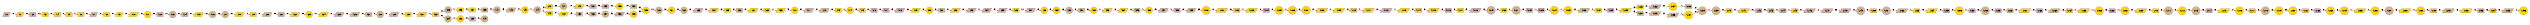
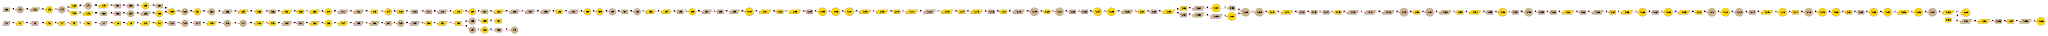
  strict digraph {
    rankdir=LR
    node [color=blue fillcolor=gold shape=note style=filled]
    edge [color=brown]
    S0 [fillcolor=tan shape=parallelogram]
    S1 [shape=parallelogram]
    S2 [fillcolor=tan]
    S3 [color=darkgreen]
    S4
    S5
    S6
    S7 [fillcolor=tan shape=parallelogram]
    S8 [color=darkgreen]
    S9 [color=darkgreen shape=parallelogram]
    S10 [color=darkgreen shape=parallelogram]
    S11 [color=darkgreen shape=circle]
    S12 [fillcolor=tan]
    S13 [fillcolor=tan shape=circle]
    S14 [fillcolor=tan]
    S15 [color=darkgreen shape=parallelogram]
    S16 [color=darkgreen fillcolor=tan shape=circle]
    S17 [color=darkgreen fillcolor=tan shape=circle]
    S18 [color=darkgreen shape=parallelogram]
    S19 [color=darkgreen]
    S20 [color=darkgreen fillcolor=tan shape=parallelogram]
    S21 [fillcolor=tan]
    S22 [shape=parallelogram]
    S23 [color=darkgreen shape=circle]
    S24 [color=darkgreen shape=parallelogram]
    S25 [fillcolor=tan shape=parallelogram]
    S26 [color=darkgreen fillcolor=tan shape=parallelogram]
    S27 [color=darkgreen fillcolor=tan]
    S28 [color=darkgreen fillcolor=tan shape=circle]
    S29 [fillcolor=tan shape=parallelogram]
    S30 [color=darkgreen]
    S31 [shape=parallelogram]
    S32
    S33 [fillcolor=tan shape=circle]
    S34 [color=darkgreen fillcolor=tan shape=circle]
    S35 [color=darkgreen]
    S36 [shape=circle]
    S37 [color=darkgreen]
    S38 [fillcolor=tan]
    S39 [color=darkgreen fillcolor=tan]
    S40 [color=darkgreen fillcolor=tan shape=circle]
    S41 [fillcolor=tan shape=circle]
    S42 [color=darkgreen fillcolor=tan shape=parallelogram]
    S43 [color=darkgreen shape=circle]
    S44 [fillcolor=tan shape=circle]
    S45 [color=darkgreen]
    S46 [color=darkgreen]
    S47 [color=darkgreen fillcolor=tan shape=circle]
    S48 [color=darkgreen shape=parallelogram]
    S49 [shape=parallelogram]
    S50 [color=darkgreen fillcolor=tan]
    S51 [fillcolor=tan]
    S52 [fillcolor=tan]
    S53 [fillcolor=tan]
    S54 [color=darkgreen fillcolor=tan shape=circle]
    S55 [color=darkgreen shape=circle]
    S56 [fillcolor=tan shape=parallelogram]
    S57 [color=darkgreen fillcolor=tan]
    S58 [shape=circle]
    S59 [shape=circle]
    S60 [color=darkgreen fillcolor=tan shape=circle]
    S61 [shape=circle]
    S62 [color=darkgreen fillcolor=tan shape=circle]
    S63 [fillcolor=tan shape=parallelogram]
    S64 [shape=parallelogram]
    S65 [color=darkgreen]
    S66 [color=darkgreen fillcolor=tan]
    S67 [color=darkgreen shape=parallelogram]
    S68 [color=darkgreen]
    S69 [color=darkgreen shape=parallelogram]
    S70 [color=darkgreen shape=circle]
    S71 [fillcolor=tan shape=parallelogram]
    S72 [color=darkgreen fillcolor=tan shape=parallelogram]
    S73 [color=darkgreen]
    S74 [shape=circle]
    S75
    S76 [fillcolor=tan]
    S77 [fillcolor=tan]
    S78 [fillcolor=tan shape=parallelogram]
    S79 [color=darkgreen shape=parallelogram]
    S80 [shape=circle]
    S81 [color=darkgreen fillcolor=tan]
    S82 [shape=parallelogram]
    S83 [fillcolor=tan shape=parallelogram]
    S84 [fillcolor=tan shape=parallelogram]
    S85 [fillcolor=tan shape=parallelogram]
    S86 [color=darkgreen]
    S87 [fillcolor=tan shape=parallelogram]
    S88 [shape=circle]
    S89 [shape=circle]
    S90 [fillcolor=tan shape=circle]
    S91 [color=darkgreen fillcolor=tan]
-   S92 [shape=circle]
+   S92 [fillcolor=tan shape=circle]
    S93 [shape=parallelogram]
    S94 [color=darkgreen shape=parallelogram]
    S95 [color=darkgreen fillcolor=tan]
    S96 [color=darkgreen shape=circle]
    S97 [fillcolor=tan shape=parallelogram]
    S98 [fillcolor=tan]
    S99 [color=darkgreen fillcolor=tan shape=parallelogram]
    S100 [shape=circle]
    S101 [shape=parallelogram]
    S102
    S103 [color=darkgreen shape=parallelogram]
    S104 [fillcolor=tan]
    S105 [color=darkgreen shape=circle]
    S106 [shape=circle]
    S107 [shape=circle]
    S108 [shape=parallelogram]
    S109 [color=darkgreen shape=parallelogram]
    S110
    S111 [shape=parallelogram]
    S112 [fillcolor=tan shape=parallelogram]
    S113 [color=darkgreen shape=parallelogram]
    S114
    S115 [shape=parallelogram]
    S116 [fillcolor=tan]
    S117 [color=darkgreen]
    S118 [fillcolor=tan shape=parallelogram]
    S119 [fillcolor=tan shape=circle]
    S120 [color=darkgreen]
    S121 [color=darkgreen fillcolor=tan shape=circle]
    S122 [fillcolor=tan]
    S123 [fillcolor=tan]
    S124 [shape=circle]
    S125 [color=darkgreen shape=circle]
    S126 [color=darkgreen fillcolor=tan shape=parallelogram]
    S127 [color=darkgreen]
    S128 [fillcolor=tan]
    S129 [color=darkgreen shape=parallelogram]
    S130 [color=darkgreen]
    S131 [fillcolor=tan]
    S132 [fillcolor=tan shape=parallelogram]
    S133 [color=darkgreen fillcolor=tan shape=parallelogram]
    S134 [color=darkgreen shape=circle]
    S135 [fillcolor=tan shape=parallelogram]
    S136 [color=darkgreen fillcolor=tan]
    S137 [color=darkgreen shape=circle]
    S138 [color=darkgreen fillcolor=tan shape=circle]
    S139 [color=darkgreen fillcolor=tan shape=circle]
    S140 [color=darkgreen]
    S141 [shape=parallelogram]
    S142 [fillcolor=tan]
    S143 [color=darkgreen fillcolor=tan]
    S144 [fillcolor=tan]
    S145
    S146 [fillcolor=tan shape=parallelogram]
    S147 [fillcolor=tan shape=parallelogram]
    S148 [fillcolor=tan shape=parallelogram]
    S149 [fillcolor=tan shape=circle]
    S150
    S151 [fillcolor=tan shape=circle]
    S152 [color=darkgreen fillcolor=tan shape=parallelogram]
    S153 [color=darkgreen]
    S154 [color=darkgreen shape=parallelogram]
    S155 [fillcolor=tan]
    S156 [shape=circle]
    S157 [fillcolor=tan]
    S158 [color=darkgreen fillcolor=tan shape=circle]
    S159 [fillcolor=tan]
    S160 [color=darkgreen fillcolor=tan]
    S161 [shape=parallelogram]
    S162 [fillcolor=tan]
    S163 [color=darkgreen fillcolor=tan shape=parallelogram]
    S164
    S165 [shape=parallelogram]
    S166 [shape=circle]
    S167 [fillcolor=tan]
    S168 [shape=circle]
    S169 [shape=parallelogram]
    S170 [color=darkgreen]
    S171 [color=darkgreen fillcolor=tan shape=circle]
    S172 [color=darkgreen shape=circle]
    S173 [color=darkgreen fillcolor=tan shape=circle]
    S174 [fillcolor=tan]
    S175 [color=darkgreen shape=parallelogram]
    S176 [color=darkgreen shape=circle]
    S177
    S178 [color=darkgreen fillcolor=tan shape=circle]
    S179 [color=darkgreen shape=circle]
    S180 [shape=circle]
    S181
    S182 [fillcolor=tan]
    S183 [shape=circle]
    S184 [shape=circle]
    S185 [color=darkgreen shape=parallelogram]
    S186 [color=darkgreen shape=circle]
    S187 [fillcolor=tan shape=circle]
    S188 [color=darkgreen shape=parallelogram]
    S189 [shape=circle]
    S190
    S191 [color=darkgreen fillcolor=tan shape=parallelogram]
    S192 [color=darkgreen shape=parallelogram]
    S193 [color=darkgreen fillcolor=tan]
    S194
    S195 [color=darkgreen fillcolor=tan shape=parallelogram]
    S196 [color=darkgreen shape=circle]
    S0 -> S1 [color=red label=E]
    S1 -> S2 [color=red label=A]
    S2 -> S3 [color=red label=M]
    S3 -> S4 [color=red label=D]
    S4 -> S5 [label=I]
    S5 -> S6 [label=S]
    S6 -> S7 [color=red label=P]
    S7 -> S8 [color=red label=Q]
    S8 -> S9 [label=F]
    S9 -> S10 [label=L]
    S10 -> S11 [label=R]
    S11 -> S12 [label=E]
    S12 -> S13 [label=W]
    S13 -> S14 [color=red label=P]
    S14 -> S15 [label=L]
    S15 -> S16 [color=red label=K]
    S16 -> S17 [color=red label=G]
    S17 -> S18 [label=H]
    S18 -> S19 [color=red label=S]
    S19 -> S20 [label=Q]
    S20 -> S21 [color=red label=H]
    S21 -> S22 [label=A]
    S22 -> S23 [label=E]
    S23 -> S24 [color=red label=W]
    S24 -> S25 [color=red label=L]
    S25 -> S26 [color=red label=G]
    S26 -> S27 [label=A]
    S27 -> S28 [color=red label=I]
    S28 -> S29 [color=red label=E]
    S29 -> S30 [color=red label=G]
    S30 -> S31 [label=P]
    S31 -> S32 [color=red label=V]
    S32 -> S33 [label=A]
    S32 -> S34 [label=G]
    S33 -> S35 [label=V]
    S34 -> S36 [label=I]
    S35 -> S37 [label=A]
    S36 -> S38 [label=A]
-   S37 -> S39 [label=L]
    S38 -> S40 [color=red label=L]
    S39 -> S41 [color=red label=T]
    S41 -> S42 [label=G]
    S42 -> S43 [label=L]
    S43 -> S44 [color=red label=V]
    S44 -> S45 [label=A]
    S44 -> S46 [color=red label=S]
    S45 -> S47 [label=H]
    S46 -> S48 [label=L]
    S47 -> S49 [label=E]
    S48 -> S50 [label=E]
    S49 -> S51 [label=A]
    S50 -> S52 [color=red label=P]
    S51 -> S53 [color=red label=N]
    S52 -> S54 [label=N]
    S53 -> S55 [color=red label=G]
    S54 -> S56 [label=G]
    S55 -> S57 [label=K]
    S56 -> S58 [label=K]
    S57 -> S59 [label=F]
    S58 -> S59 [color=red label=F]
    S59 -> S60 [label=M]
    S60 -> S61 [label=N]
    S61 -> S62 [label=K]
    S62 -> S63 [color=red label=D]
    S63 -> S64 [color=red label=A]
    S64 -> S65 [color=red label=R]
    S65 -> S66 [color=red label=A]
    S66 -> S67 [color=red label=P]
    S67 -> S68 [label=A]
    S68 -> S69 [label=V]
    S69 -> S70 [color=red label=E]
    S70 -> S71 [label=R]
    S71 -> S72 [color=red label=A]
    S72 -> S73 [label=N]
    S73 -> S74 [color=red label=I]
    S74 -> S75 [label=F]
    S75 -> S76 [label=T]
    S76 -> S77 [label=A]
    S77 -> S78 [color=red label=E]
    S78 -> S79 [color=red label=G]
    S79 -> S80 [color=red label=T]
    S80 -> S81 [color=red label=T]
    S81 -> S82 [label=A]
    S82 -> S83 [color=red label=N]
    S83 -> S84 [label=Y]
    S84 -> S85 [color=red label=F]
    S85 -> S86 [label=T]
    S86 -> S87 [color=red label=M]
    S87 -> S88 [label=F]
    S88 -> S89 [label=F]
    S89 -> S90 [label=G]
    S90 -> S91 [label=G]
    S91 -> S92 [label=G]
    S92 -> S93 [label=I]
    S93 -> S94 [color=red label=G]
    S94 -> S95 [label=C]
    S95 -> S96 [label=S]
    S96 -> S97 [color=red label=H]
    S97 -> S98 [color=red label=S]
    S98 -> S99 [label=N]
    S99 -> S100 [color=red label=H]
    S100 -> S101 [label=L]
    S101 -> S102 [label=G]
    S102 -> S103 [color=red label=V]
    S103 -> S104 [color=red label=C]
    S104 -> S105 [label=L]
    S105 -> S106 [color=red label=I]
    S106 -> S107 [label=A]
    S107 -> S108 [label=A]
    S108 -> S109 [label=I]
    S109 -> S110 [color=red label=A]
    S110 -> S111 [color=red label=S]
    S111 -> S112 [label=D]
    S112 -> S113 [label=V]
    S113 -> S114 [label=A]
    S114 -> S115 [label=T]
    S115 -> S116 [color=red label=G]
    S116 -> S117 [color=red label=G]
    S117 -> S118 [color=red label=E]
    S118 -> S119 [label=K]
    S119 -> S120 [label=L]
    S120 -> S121 [color=red label=I]
    S121 -> S122 [color=red label=D]
    S122 -> S123 [label=V]
    S123 -> S124 [label=G]
    S124 -> S125 [label=V]
    S125 -> S126 [color=red label=K]
    S126 -> S127 [color=red label=S]
    S127 -> S128 [label=C]
    S128 -> S129 [color=red label=P]
    S129 -> S130 [label=R]
    S129 -> S131 [label=G]
    S130 -> S132 [label=A]
    S131 -> S133 [color=red label=A]
    S132 -> S134 [label=D]
    S133 -> S135 [label=D]
    S134 -> S136 [label=S]
    S135 -> S137 [label=S]
    S136 -> S138 [label=A]
    S137 -> S138 [label=A]
    S138 -> S139 [color=red label=V]
    S139 -> S140 [label=A]
    S140 -> S141 [label=A]
    S141 -> S142 [color=red label=N]
    S142 -> S143 [color=red label=D]
    S143 -> S144 [color=red label=Y]
    S144 -> S145 [label=V]
    S145 -> S146 [color=red label=A]
    S146 -> S147 [color=red label=S]
    S147 -> S148 [color=red label=H]
    S148 -> S149 [label=A]
    S149 -> S150 [color=red label=P]
    S150 -> S151 [color=red label=T]
    S151 -> S152 [label=P]
    S152 -> S153 [label=S]
    S153 -> S154 [color=red label=Q]
    S154 -> S155 [label=T]
    S155 -> S156 [color=red label=T]
    S156 -> S157 [label=V]
    S157 -> S158 [label=H]
    S158 -> S159 [label=P]
    S159 -> S160 [color=red label=L]
    S160 -> S161 [label=T]
    S161 -> S162 [label=T]
    S162 -> S163 [label=T]
    S163 -> S164 [label=G]
    S164 -> S165 [color=red label=I]
    S165 -> S166 [color=red label=V]
    S166 -> S167 [color=red label=E]
    S167 -> S168 [color=red label=V]
    S168 -> S169 [label=K]
    S169 -> S170 [color=red label=R]
    S170 -> S171 [color=red label=P]
    S171 -> S172 [color=red label=P]
    S172 -> S173 [label=L]
    S173 -> S174 [color=red label=G]
    S174 -> S175 [color=red label=F]
    S175 -> S176 [label=Y]
    S176 -> S177 [color=red label=L]
    S177 -> S178 [color=red label=G]
    S178 -> S179 [color=red label=F]
    S179 -> S180 [color=red label=F]
    S180 -> S181 [color=red label=L]
    S181 -> S182 [label=A]
    S182 -> S183 [label=L]
    S183 -> S184 [label=G]
    S184 -> S185 [color=red label=V]
    S185 -> S186 [color=red label=I]
    S186 -> S187 [label=G]
    S187 -> S188 [color=red label=G]
    S188 -> S189 [label=V]
-   S189 -> S190 [color=red label=C]
+   S190 -> S189 [color=red label=C]
    S190 -> S191 [color=red label=T]
    S191 -> S192 [color=red label=G]
    S192 -> S193 [color=red label=L]
    S193 -> S194 [color=red label=G]
    S194 -> S195 [color=red label=F]
    S195 -> S196 [color=red label=S]
  }
